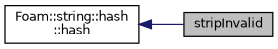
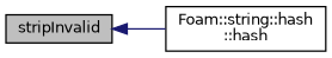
  digraph {
    rankdir=LR
    node [color=black fontname=Helvetica fontsize=10 shape=record]
    n1 [fillcolor=grey75 fontcolor=black height=0.2 label=stripInvalid style=filled width=0.4]
    n2 [height=0.2 label="Foam::string::hash\l::hash" width=0.4]
-   n2 -> n1 [color=midnightblue dir=back fontname=Helvetica fontsize=10 labelfontname=Helvetica labelfontsize=10 style=solid]
+   n1 -> n2 [color=midnightblue dir=back fontname=Helvetica fontsize=10 labelfontname=Helvetica labelfontsize=10 style=solid]
  }
